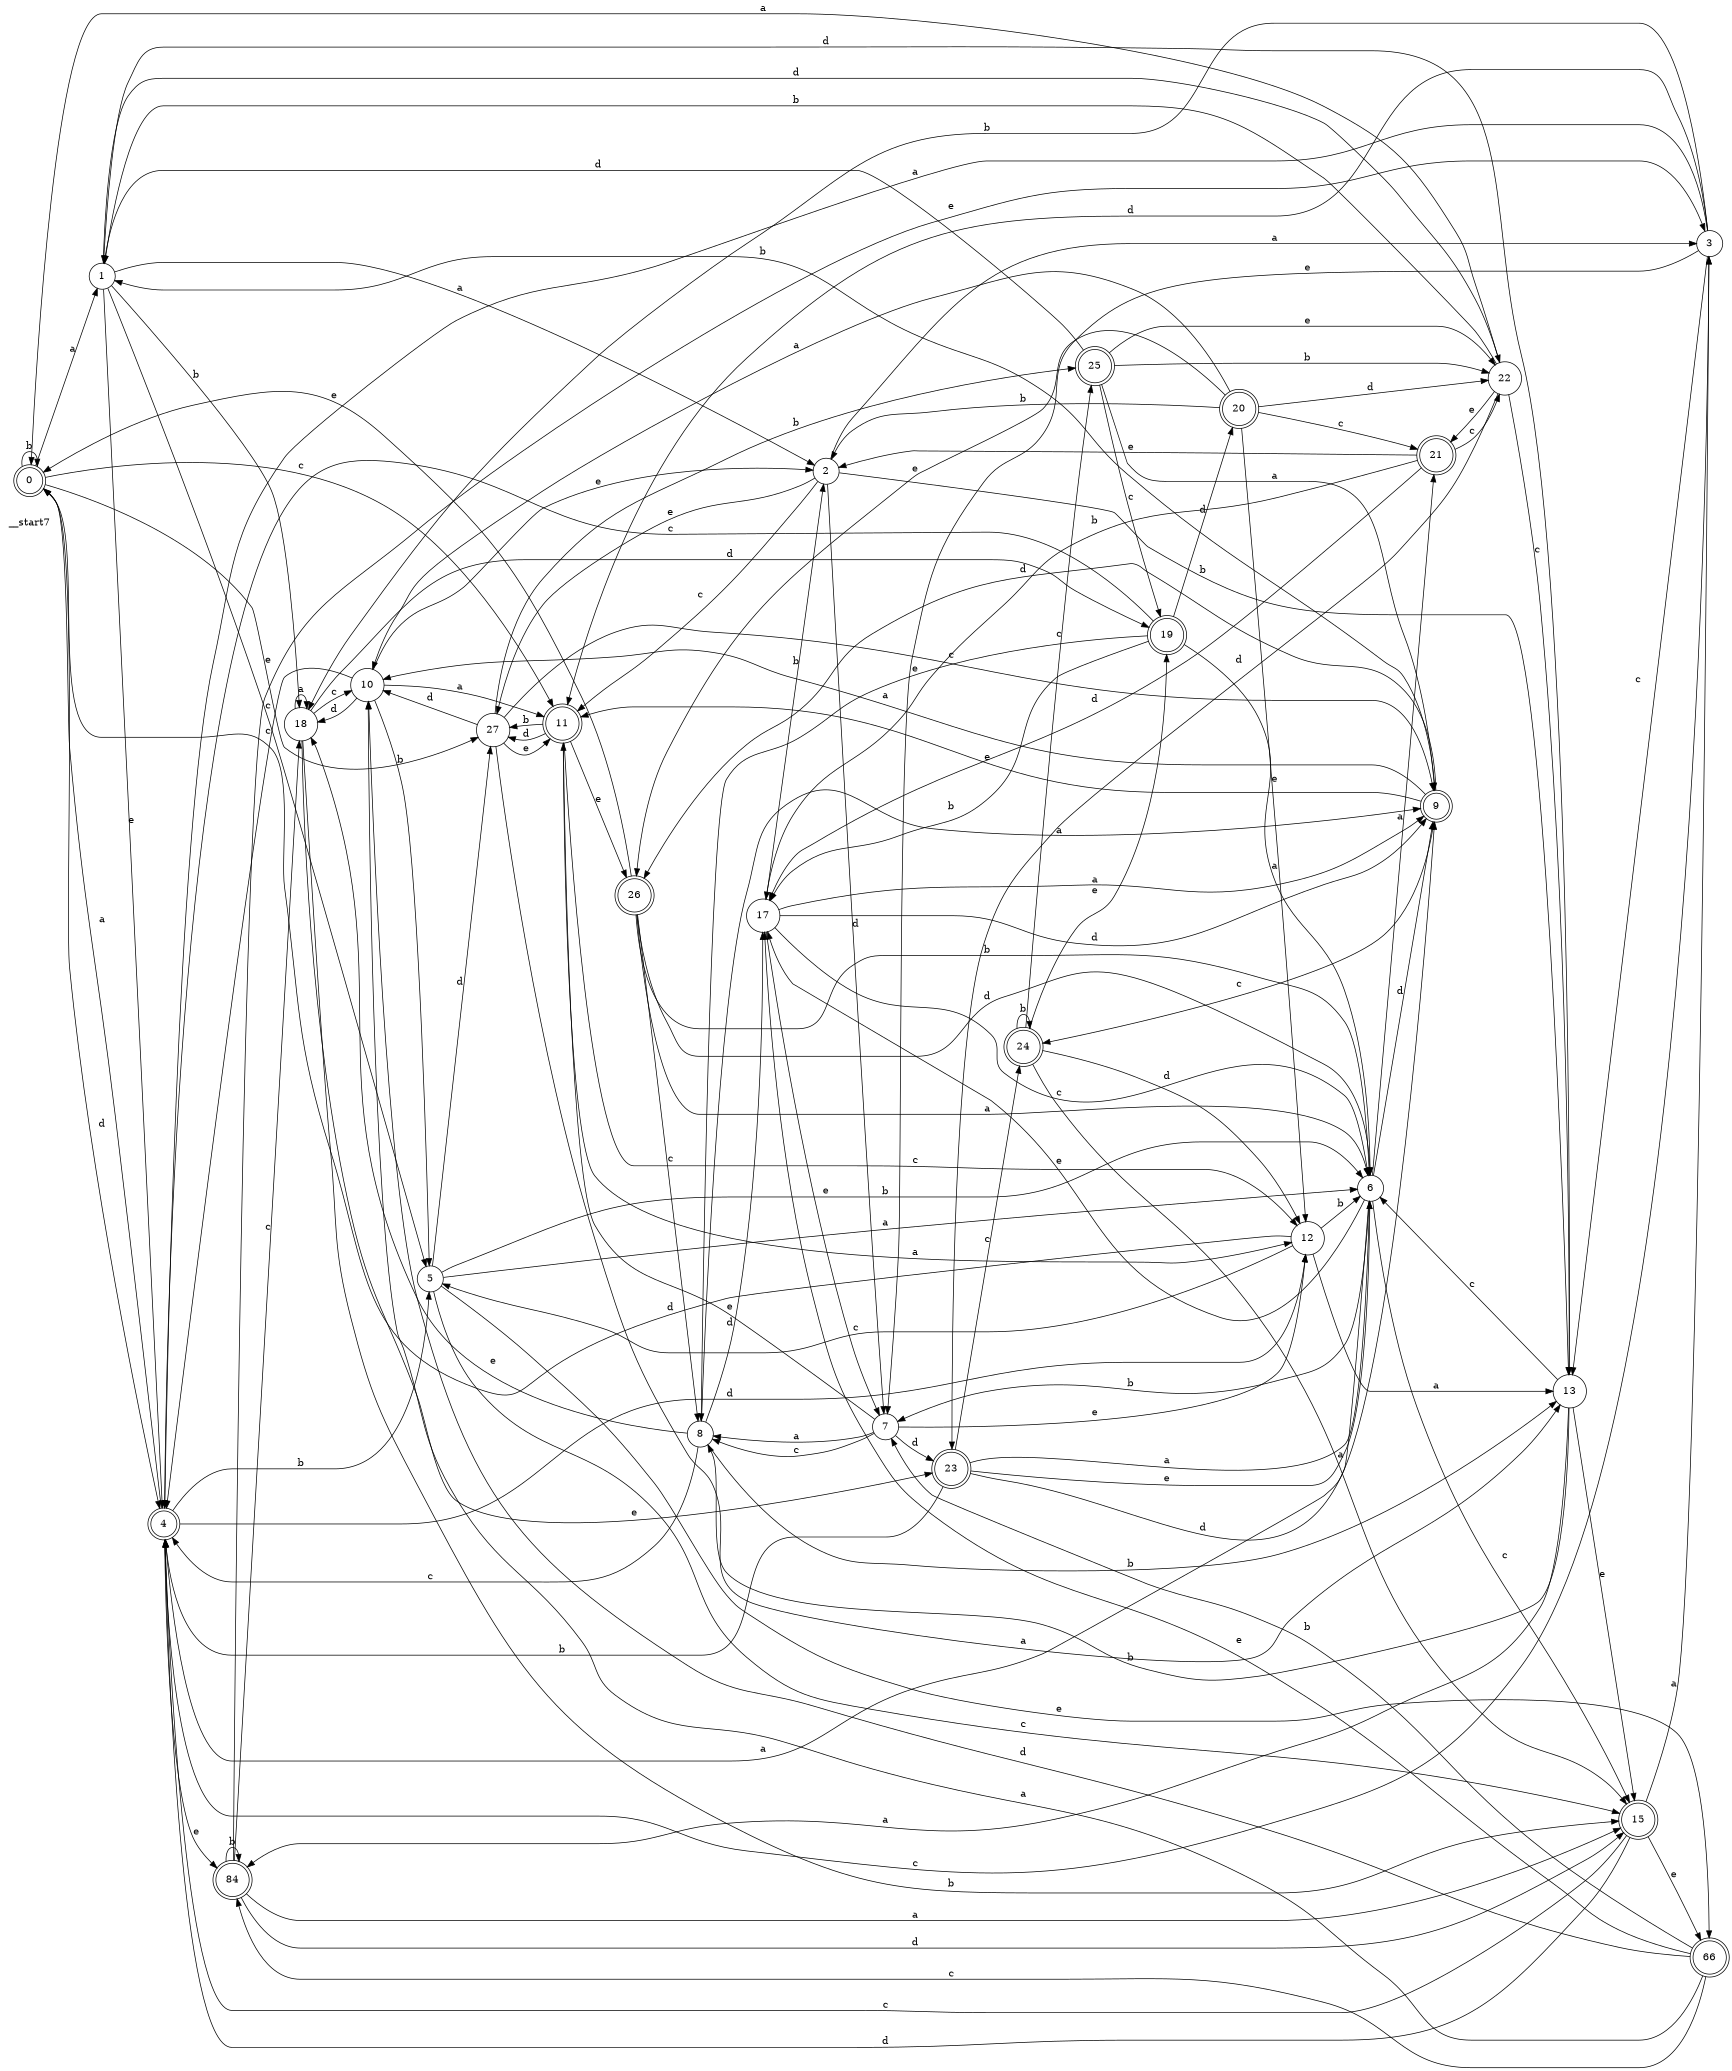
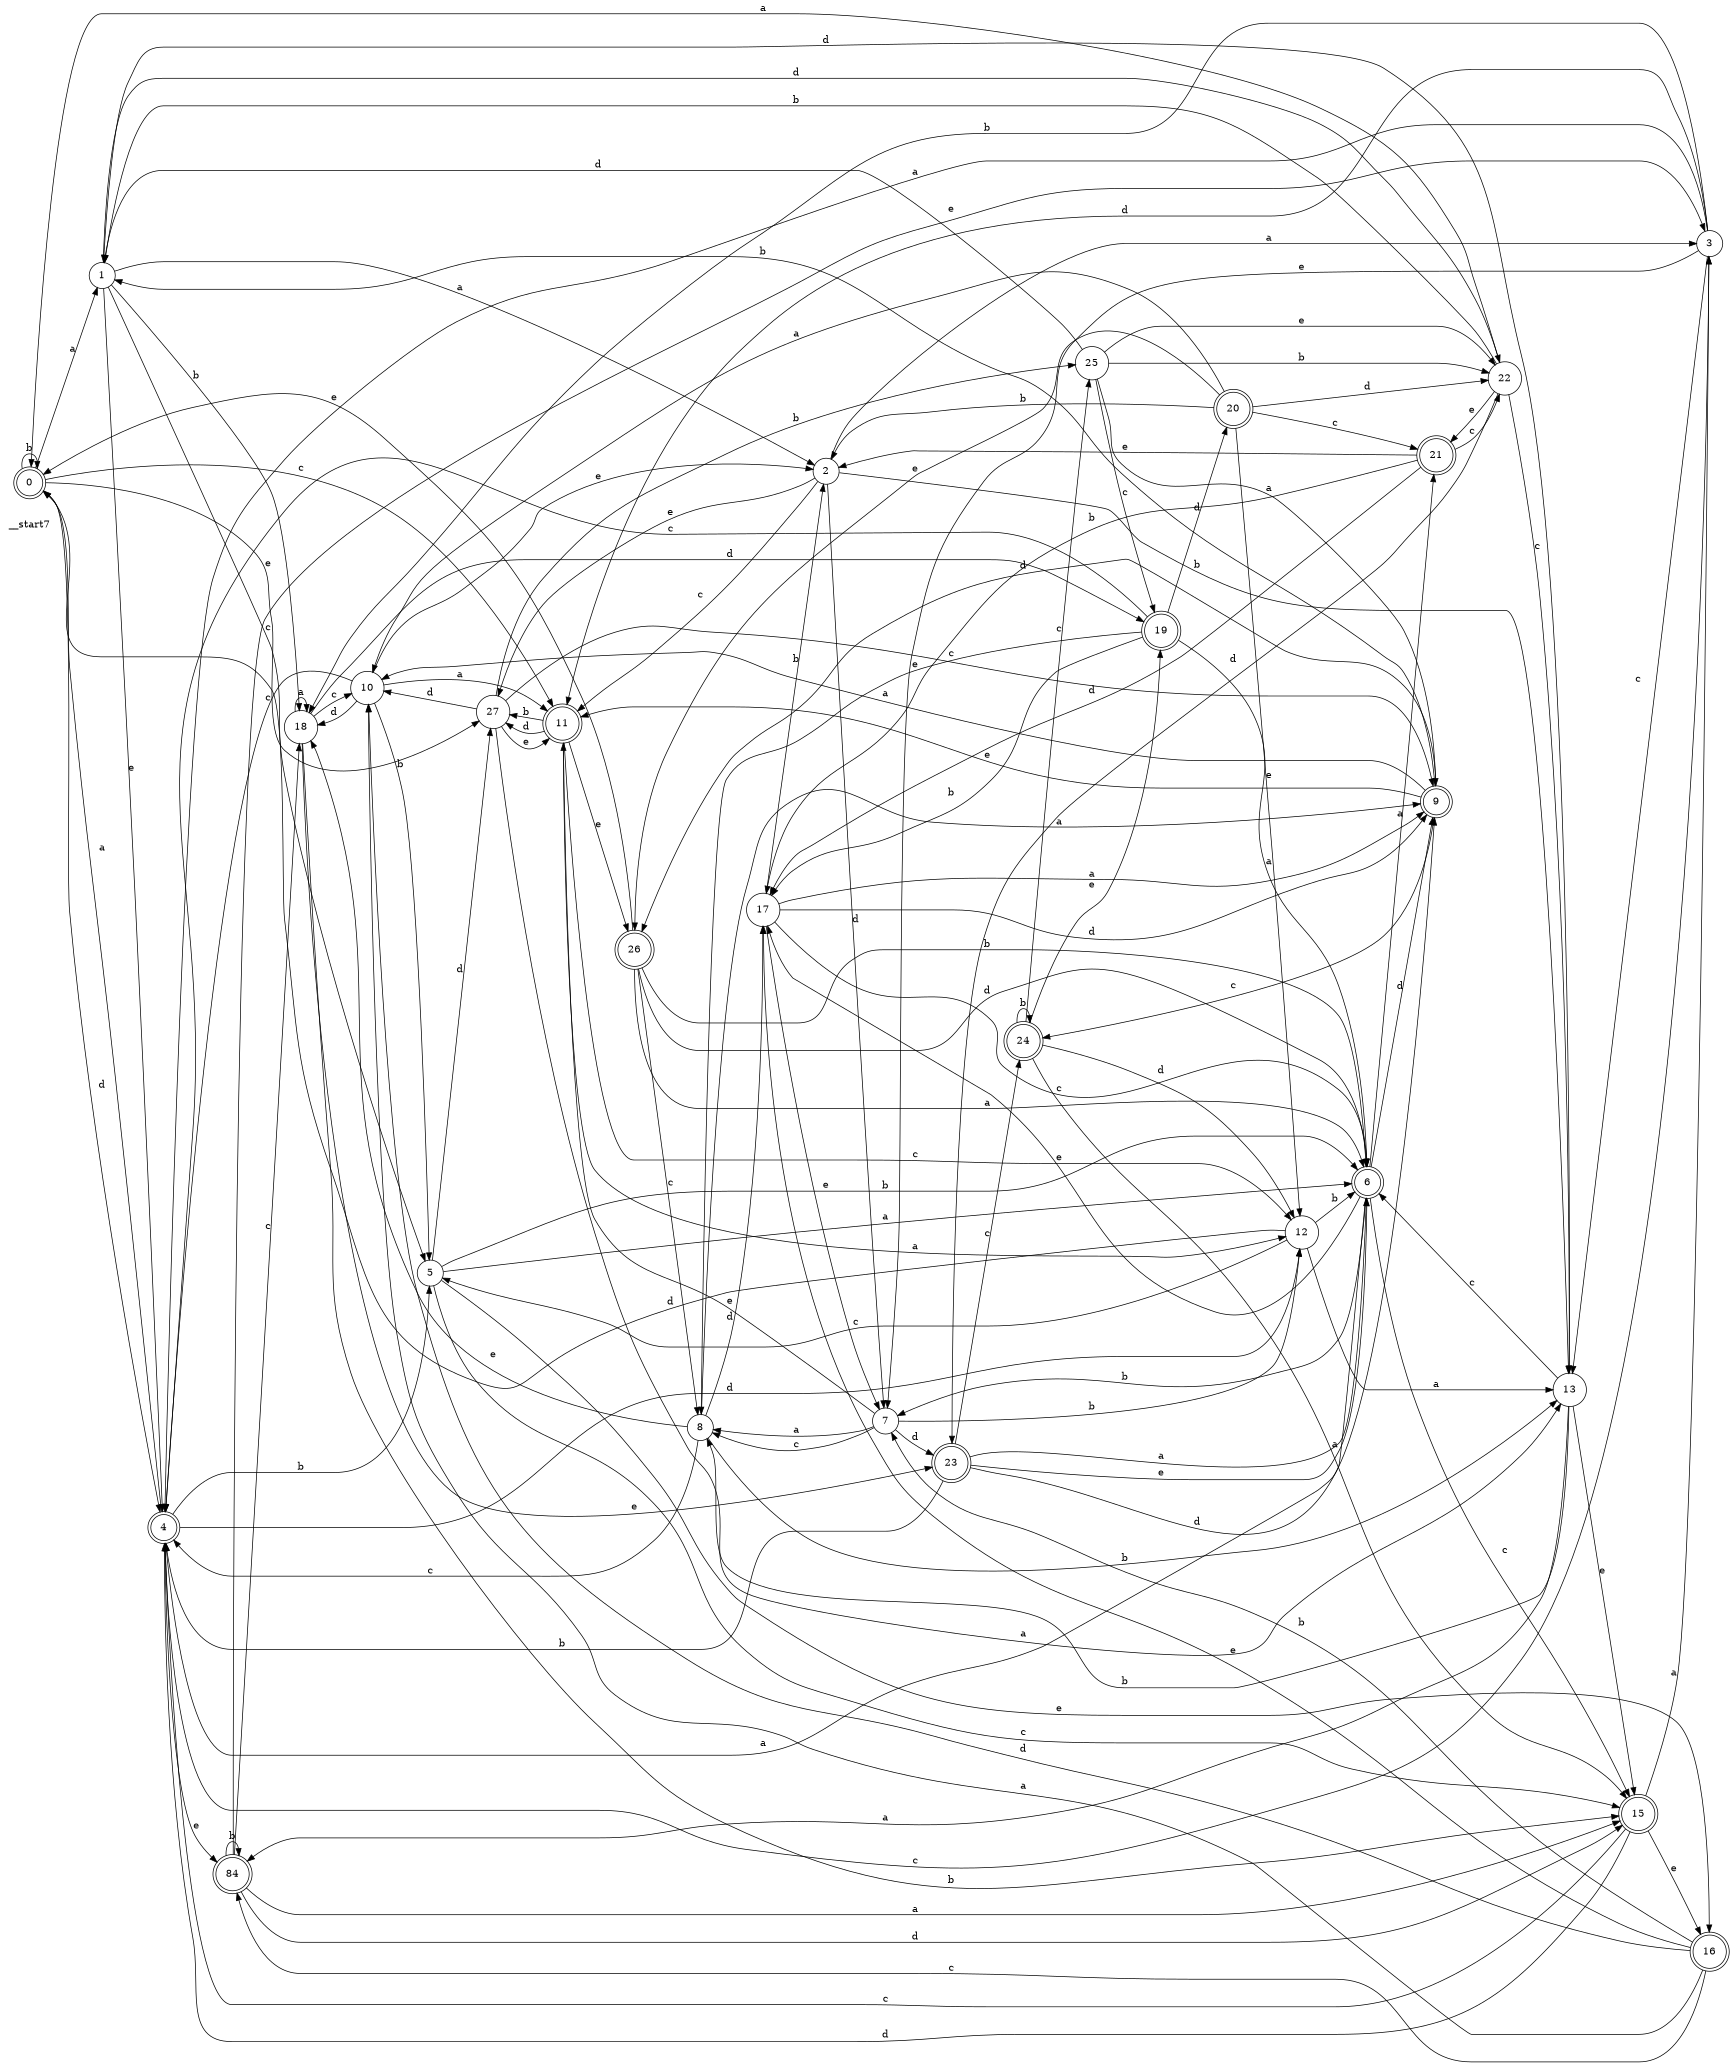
  digraph {
    rankdir=LR
    node [shape=doublecircle color=black fillcolor=white style="rounded,filled"]
    n1 [label=__start7 shape=none color="" fillcolor="" style=""]
    n2 [label=0]
    n3 [label=1 shape=circle style=filled]
    n4 [label=4]
    n5 [label=11]
    n6 [label=27 shape=circle style=filled]
    n7 [label=2 shape=circle style=filled]
    n8 [label=5 shape=circle style=filled]
    n9 [label=18 shape=circle style=filled]
    n10 [label=22 shape=circle style=filled]
    n11 [label=3 shape=circle style=filled]
    n12 [label=12 shape=circle style=filled]
    n13 [label=84]
    n14 [label=26]
    n15 [label=13 shape=circle]
    n16 [label=9]
    n17 [label=10 shape=circle]
-   n18 [label=25]
+   n18 [label=25 shape=circle]
    n19 [label=7 shape=circle style=filled]
-   n20 [label=6 shape=circle style=filled]
+   n20 [label=6 style=filled]
    n21 [label=15]
-   n22 [label=66]
+   n22 [label=16]
    n23 [label=23]
    n24 [label=19]
    n25 [label=21]
    n26 [label=8 shape=circle style=filled]
    n27 [label=17 shape=circle style=filled]
    n28 [label=24]
    n29 [label=20]
    n2 -> n2 [label=b]
    n2 -> n3 [label=a]
    n2 -> n4 [label=d]
    n2 -> n5 [label=c]
    n2 -> n6 [label=e]
    n3 -> n4 [label=e]
    n3 -> n7 [label=a]
    n3 -> n8 [label=c]
    n3 -> n9 [label=b]
    n3 -> n10 [label=d]
    n4 -> n2 [label=a]
    n4 -> n8 [label=b]
    n4 -> n11 [label=c]
    n4 -> n12 [label=d]
    n4 -> n13 [label=e]
    n5 -> n6 [label=b]
    n5 -> n6 [label=d]
    n5 -> n12 [label=a]
    n5 -> n12 [label=c]
    n5 -> n14 [label=e]
    n6 -> n5 [label=e]
    n6 -> n15 [label=a]
    n6 -> n16 [label=c]
    n6 -> n17 [label=d]
    n6 -> n18 [label=b]
    n7 -> n5 [label=c]
    n7 -> n6 [label=e]
    n7 -> n11 [label=a]
    n7 -> n15 [label=b]
    n7 -> n19 [label=d]
    n8 -> n6 [label=d]
    n8 -> n20 [label=a]
    n8 -> n20 [label=b]
    n8 -> n21 [label=c]
    n8 -> n22 [label=e]
    n9 -> n9 [label=a]
    n9 -> n17 [label=c]
    n9 -> n21 [label=b]
    n9 -> n23 [label=e]
    n9 -> n24 [label=d]
    n10 -> n2 [label=a]
    n10 -> n3 [label=b]
    n10 -> n15 [label=c]
    n10 -> n23 [label=d]
    n10 -> n25 [label=e]
    n11 -> n4 [label=a]
    n11 -> n5 [label=d]
    n11 -> n9 [label=b]
    n11 -> n15 [label=c]
    n11 -> n19 [label=e]
    n12 -> n2 [label=d]
    n12 -> n8 [label=c]
    n12 -> n15 [label=a]
    n12 -> n20 [label=b]
    n13 -> n9 [label=c]
    n13 -> n11 [label=e]
    n13 -> n13 [label=b]
    n13 -> n21 [label=a]
    n13 -> n21 [label=d]
    n14 -> n2 [label=e]
    n14 -> n20 [label=a]
    n14 -> n20 [label=b]
    n14 -> n20 [label=d]
    n14 -> n26 [label=c]
    n15 -> n3 [label=d]
    n15 -> n13 [label=a]
    n15 -> n20 [label=c]
    n15 -> n21 [label=e]
    n15 -> n26 [label=b]
    n16 -> n3 [label=b]
    n16 -> n5 [label=e]
    n16 -> n14 [label=d]
    n16 -> n17 [label=a]
    n16 -> n28 [label=c]
    n17 -> n4 [label=c]
    n17 -> n5 [label=a]
    n17 -> n7 [label=e]
    n17 -> n8 [label=b]
    n17 -> n9 [label=d]
    n18 -> n3 [label=d]
    n18 -> n10 [label=b]
    n18 -> n10 [label=e]
    n18 -> n16 [label=a]
    n18 -> n24 [label=c]
    n19 -> n5 [label=e]
-   n19 -> n12 [label=e]
+   n19 -> n12 [label=b]
    n19 -> n23 [label=d]
    n19 -> n26 [label=a]
    n19 -> n26 [label=c]
    n20 -> n4 [label=a]
    n20 -> n16 [label=d]
    n20 -> n19 [label=b]
    n20 -> n21 [label=c]
    n20 -> n25 [label=a]
    n20 -> n27 [label=e]
    n21 -> n4 [label=c]
    n21 -> n4 [label=d]
    n21 -> n11 [label=a]
    n21 -> n22 [label=e]
    n22 -> n13 [label=c]
    n22 -> n17 [label=a]
    n22 -> n17 [label=d]
    n22 -> n19 [label=b]
    n22 -> n27 [label=e]
    n23 -> n4 [label=b]
    n23 -> n16 [label=d]
    n23 -> n20 [label=a]
    n23 -> n20 [label=e]
    n23 -> n28 [label=c]
    n24 -> n4 [label=c]
    n24 -> n20 [label=a]
    n24 -> n26 [label=e]
    n24 -> n27 [label=b]
    n24 -> n29 [label=d]
    n25 -> n7 [label=e]
    n25 -> n10 [label=c]
    n25 -> n27 [label=b]
    n25 -> n27 [label=d]
    n26 -> n4 [label=c]
    n26 -> n9 [label=e]
    n26 -> n15 [label=b]
    n26 -> n16 [label=a]
    n26 -> n27 [label=d]
    n27 -> n7 [label=b]
    n27 -> n16 [label=a]
    n27 -> n16 [label=d]
    n27 -> n19 [label=e]
    n27 -> n20 [label=c]
    n28 -> n12 [label=d]
    n28 -> n18 [label=c]
    n28 -> n21 [label=a]
    n28 -> n24 [label=e]
    n28 -> n28 [label=b]
    n29 -> n7 [label=b]
    n29 -> n10 [label=d]
    n29 -> n12 [label=e]
    n29 -> n14 [label=e]
    n29 -> n17 [label=a]
    n29 -> n25 [label=c]
  }
